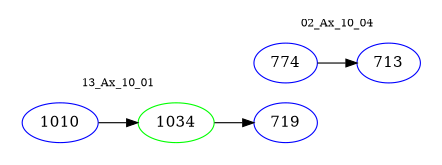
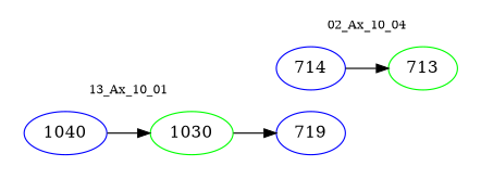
  digraph {
    rankdir=LR
    node [color=blue]
    edge [color=black]
-   n1 [label=774]
-   n2 [label=713]
+   n1 [label=714]
+   n2 [color=green label=713]
    n3 [label=719]
-   n4 [label=1010]
-   n5 [color=green label=1034]
+   n4 [label=1040]
+   n5 [color=green label=1030]
    subgraph cluster_1 {
      color=white
      fontsize=10
      label="02_Ax_10_04"
      n1
      n2
      n3
    }
    subgraph cluster_2 {
      color=white
      fontsize=10
      label="13_Ax_10_01"
      n4
      n5
    }
    n1 -> n2
    n4 -> n5
    n5 -> n3
  }
